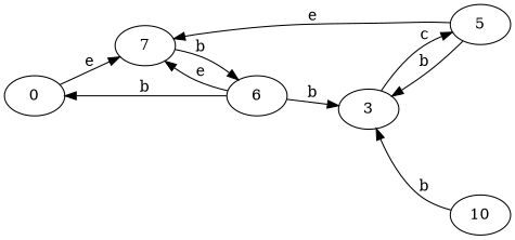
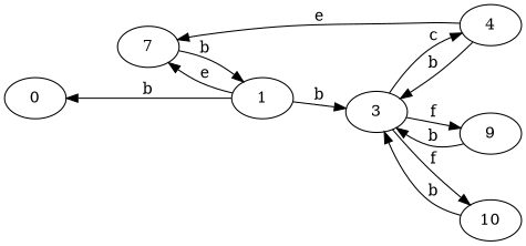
  strict digraph {
    rankdir=LR
    0
    7
-   1 [label=6]
+   1
    3
-   4 [label=5]
+   4
+   9
    10
-   0 -> 7 [label=e]
    7 -> 1 [label=b]
    1 -> 0 [label=b]
    1 -> 7 [label=e]
    1 -> 3 [label=b]
    3 -> 4 [label=c]
+   3 -> 9 [label=f]
+   3 -> 10 [label=f]
    4 -> 7 [label=e]
    4 -> 3 [label=b]
+   9 -> 3 [label=b]
    10 -> 3 [label=b]
  }
